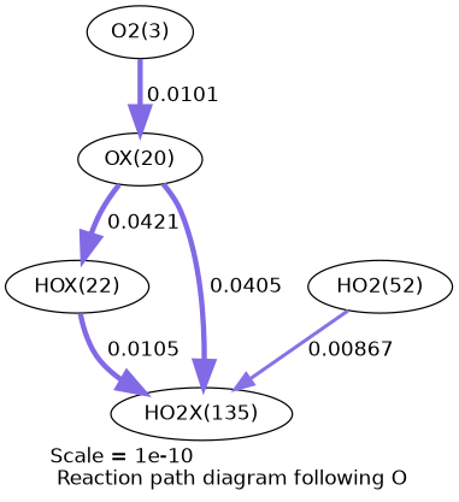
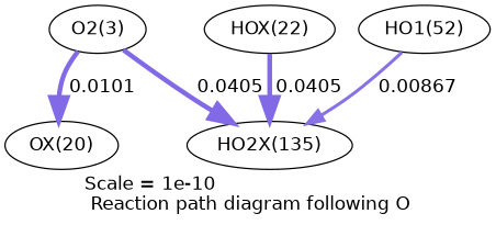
  digraph {
    fontname=Helvetica
    label="Scale = 1e-10\l Reaction path diagram following O"
    node [fontname=Helvetica]
    edge [arrowsize=1.79 color="0.7, 0.541, 0.9" fontname=Helvetica penwidth=3.58]
    n1 [label="O2(3)"]
    n2 [label="OX(20)"]
    n3 [label="HOX(22)"]
    n4 [label="HO2X(135)"]
-   n5 [label="HO2(52)"]
+   n5 [label="HO1(52)"]
    n1 -> n2 [color="0.7, 0.54, 0.9" label=" 0.0101" penwidth=3.57]
-   n2 -> n3 [arrowsize=1.8 color="0.7, 0.542, 0.9" label=" 0.0421" penwidth=3.61]
-   n2 -> n4 [label=" 0.0405"]
-   n3 -> n4 [label=" 0.0105"]
+   n1 -> n4 [label=" 0.0405"]
+   n3 -> n4 [label=" 0.0405"]
    n5 -> n4 [arrowsize=1.21 color="0.7, 0.509, 0.9" label=" 0.00867" penwidth=2.42]
  }
